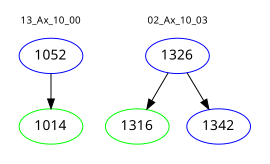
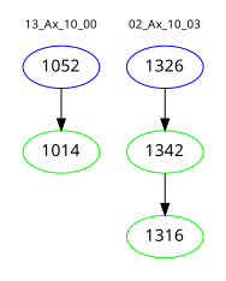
  digraph {
    fontname="Noto Sans"
    node [color=green fontname="Noto Sans"]
    edge [color=black fontname="Noto Sans"]
    n1 [color=blue label=1052]
    n2 [label=1014]
    n3 [color=blue label=1326]
    n4 [label=1316]
-   n5 [color=blue label=1342]
+   n5 [label=1342]
    subgraph cluster_1 {
      color=white
      fontsize=10
      label="13_Ax_10_00"
      n1
      n2
    }
    subgraph cluster_2 {
      color=white
      fontsize=10
      label="02_Ax_10_03"
      n3
      n4
      n5
    }
    n1 -> n2
-   n3 -> n4
+   n5 -> n4
    n3 -> n5
  }
